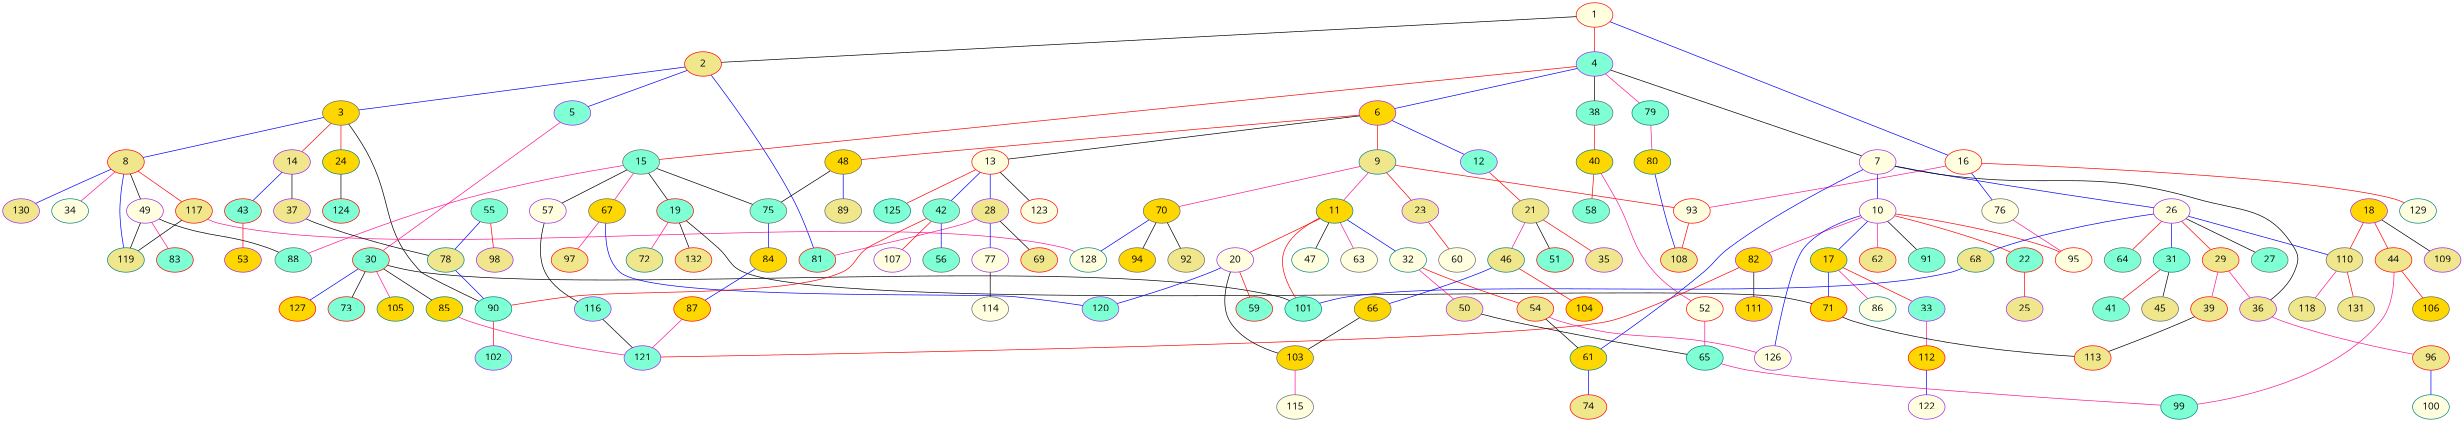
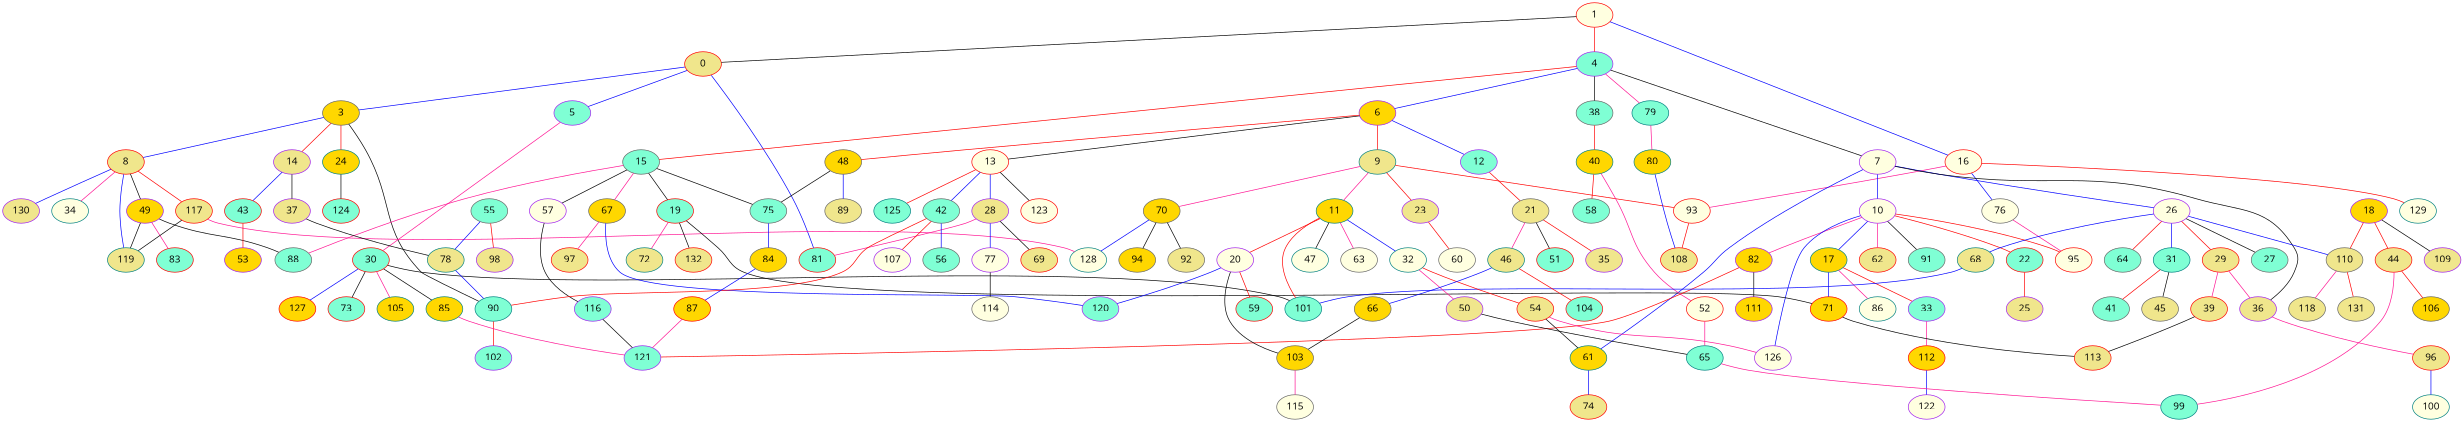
  graph {
    fontname="Open Sans"
    node [color=red fillcolor=khaki fontname="Open Sans" style=filled]
    edge [color=black fontname="Open Sans"]
    1 [fillcolor=lightyellow]
-   2
+   2 [label=0]
    4 [color=purple fillcolor=aquamarine]
    16 [fillcolor=lightyellow]
    3 [color=gray40 fillcolor=gold]
    5 [color=purple fillcolor=aquamarine]
    81 [fillcolor=aquamarine]
    6 [color=purple fillcolor=gold]
    7 [color=purple fillcolor=lightyellow]
    15 [color=gray40 fillcolor=aquamarine]
    38 [color=gray40 fillcolor=aquamarine]
    79 [color=teal fillcolor=aquamarine]
    93 [fillcolor=lightyellow]
    76 [color=gray40 fillcolor=lightyellow]
    129 [color=teal fillcolor=lightyellow]
    8
    14 [color=purple]
    24 [color=teal fillcolor=gold]
    90 [color=teal fillcolor=aquamarine]
    30 [fillcolor=aquamarine]
    18 [color=purple fillcolor=gold]
    44
    109 [color=purple]
    110 [color=gray40]
    34 [color=teal fillcolor=lightyellow]
-   49 [color=purple fillcolor=lightyellow]
+   49 [color=purple fillcolor=gold]
    117
    119 [color=teal]
    130 [color=purple]
    37 [color=purple]
    43 [fillcolor=aquamarine]
    124 [fillcolor=aquamarine]
    102 [color=purple fillcolor=aquamarine]
    9 [color=teal]
    12 [color=purple fillcolor=aquamarine]
    13 [fillcolor=lightyellow]
    48 [color=gray40 fillcolor=gold]
    10 [color=purple fillcolor=lightyellow]
    26 [color=purple fillcolor=lightyellow]
    36 [color=purple]
    61 [color=teal fillcolor=gold]
    19 [fillcolor=aquamarine]
    57 [color=purple fillcolor=lightyellow]
    67 [color=gray40 fillcolor=gold]
    75 [color=gray40 fillcolor=aquamarine]
    88 [color=gray40 fillcolor=aquamarine]
    40 [color=teal fillcolor=gold]
    80 [color=teal fillcolor=gold]
    101 [color=teal fillcolor=aquamarine]
    73 [fillcolor=aquamarine]
    85 [color=teal fillcolor=gold]
    105 [color=teal fillcolor=gold]
    127 [fillcolor=gold]
    11 [color=teal fillcolor=gold]
    23 [color=purple]
    70 [color=gray40 fillcolor=gold]
    21 [color=gray40]
    28 [color=purple]
    42 [color=gray40 fillcolor=aquamarine]
    123 [fillcolor=lightyellow]
    125 [color=teal fillcolor=aquamarine]
    89 [color=gray40]
    17 [color=teal fillcolor=gold]
    22 [fillcolor=aquamarine]
    62
    82 [color=purple fillcolor=gold]
    91 [color=gray40 fillcolor=aquamarine]
    95 [fillcolor=lightyellow]
    126 [color=purple fillcolor=lightyellow]
    27 [color=gray40 fillcolor=aquamarine]
    29
    31 [color=teal fillcolor=aquamarine]
    64 [color=gray40 fillcolor=aquamarine]
    68 [color=teal]
    96
    74
    83 [fillcolor=aquamarine]
    128 [color=teal fillcolor=lightyellow]
    20 [color=purple fillcolor=lightyellow]
    32 [color=teal fillcolor=lightyellow]
    47 [color=teal fillcolor=lightyellow]
    63 [color=gray40 fillcolor=lightyellow]
    60 [color=gray40 fillcolor=lightyellow]
    92 [color=gray40]
    94 [color=gray40 fillcolor=gold]
    108
    33 [color=purple fillcolor=aquamarine]
    71 [fillcolor=gold]
    86 [color=teal fillcolor=lightyellow]
    25 [color=purple]
    111 [color=purple fillcolor=gold]
    121 [color=purple fillcolor=aquamarine]
    59 [fillcolor=aquamarine]
    103 [color=gray40 fillcolor=gold]
    120 [color=purple fillcolor=aquamarine]
    50 [color=purple]
    54
    35 [color=purple]
    46 [color=teal]
    51 [fillcolor=aquamarine]
    69
    77 [color=purple fillcolor=lightyellow]
    56 [color=gray40 fillcolor=aquamarine]
    107 [color=purple fillcolor=lightyellow]
    78 [color=teal]
    53 [color=purple fillcolor=gold]
    72 [color=teal]
    132
    116 [color=purple fillcolor=aquamarine]
    97
    84 [color=gray40 fillcolor=gold]
    112 [fillcolor=gold]
    113
    99 [color=teal fillcolor=aquamarine]
    106 [color=gray40 fillcolor=gold]
    118 [color=gray40]
    131 [color=gray40]
    115 [color=gray40 fillcolor=lightyellow]
    66 [color=gray40 fillcolor=gold]
-   104 [fillcolor=gold]
+   104 [fillcolor=aquamarine]
    55 [color=gray40 fillcolor=aquamarine]
    98 [color=purple]
    39
    41 [color=gray40 fillcolor=aquamarine]
    45 [color=gray40]
    114 [color=gray40 fillcolor=lightyellow]
    65 [color=teal fillcolor=aquamarine]
    122 [color=purple fillcolor=lightyellow]
    100 [color=teal fillcolor=lightyellow]
    52 [fillcolor=lightyellow]
    58 [color=gray40 fillcolor=aquamarine]
    87 [fillcolor=gold]
    1 -- 2
    1 -- 4 [color=red]
    1 -- 16 [color=blue]
    2 -- 3 [color=blue]
    2 -- 5 [color=blue]
    2 -- 81 [color=blue]
    4 -- 6 [color=blue]
    4 -- 7
    4 -- 15 [color=red]
    4 -- 38
    4 -- 79 [color=deeppink]
    16 -- 93 [color=deeppink]
    16 -- 76 [color=blue]
    16 -- 129 [color=red]
    3 -- 8 [color=blue]
    3 -- 14 [color=red]
    3 -- 24 [color=red]
    3 -- 90
    5 -- 30 [color=deeppink]
    6 -- 9 [color=red]
    6 -- 12 [color=blue]
    6 -- 13
    6 -- 48 [color=red]
    7 -- 10 [color=blue]
    7 -- 26 [color=blue]
    7 -- 36
    7 -- 61 [color=blue]
    15 -- 19
    15 -- 57
    15 -- 67 [color=deeppink]
    15 -- 75
    15 -- 88 [color=deeppink]
    38 -- 40 [color=red]
    79 -- 80 [color=deeppink]
    93 -- 108 [color=red]
    76 -- 95 [color=deeppink]
    8 -- 34 [color=deeppink]
    8 -- 49
    8 -- 117 [color=red]
    8 -- 119 [color=blue]
    8 -- 130 [color=blue]
    14 -- 37
    14 -- 43 [color=blue]
    24 -- 124
    90 -- 102 [color=red]
    30 -- 101
    30 -- 73
    30 -- 85
    30 -- 105 [color=deeppink]
    30 -- 127 [color=blue]
    18 -- 44 [color=red]
    18 -- 109
    18 -- 110 [color=red]
    44 -- 99 [color=deeppink]
    44 -- 106 [color=red]
    110 -- 118 [color=deeppink]
    110 -- 131 [color=red]
    49 -- 119
    49 -- 88
    49 -- 83 [color=deeppink]
    117 -- 119
    117 -- 128 [color=deeppink]
    37 -- 78
    43 -- 53 [color=red]
    9 -- 93 [color=red]
    9 -- 11 [color=deeppink]
    9 -- 23 [color=red]
    9 -- 70 [color=deeppink]
    12 -- 21 [color=red]
    13 -- 28 [color=blue]
    13 -- 42 [color=blue]
    13 -- 123
    13 -- 125 [color=red]
    48 -- 75
    48 -- 89 [color=blue]
    10 -- 17 [color=blue]
    10 -- 22 [color=red]
    10 -- 62 [color=deeppink]
    10 -- 82 [color=deeppink]
    10 -- 91
    10 -- 95 [color=red]
    10 -- 126 [color=blue]
    26 -- 110 [color=blue]
    26 -- 27
    26 -- 29 [color=red]
    26 -- 31 [color=blue]
    26 -- 64 [color=red]
    26 -- 68 [color=blue]
    36 -- 96 [color=deeppink]
    61 -- 74 [color=blue]
    19 -- 71
    19 -- 72 [color=deeppink]
    19 -- 132
    57 -- 116
    67 -- 120 [color=blue]
    67 -- 97 [color=deeppink]
    75 -- 84 [color=blue]
    40 -- 52 [color=deeppink]
    40 -- 58 [color=red]
    80 -- 108 [color=blue]
    85 -- 121 [color=deeppink]
    11 -- 101 [color=red]
    11 -- 20 [color=red]
    11 -- 32 [color=blue]
    11 -- 47
    11 -- 63 [color=deeppink]
    23 -- 60 [color=red]
    70 -- 128 [color=blue]
    70 -- 92
    70 -- 94
    21 -- 35 [color=red]
    21 -- 46 [color=deeppink]
    21 -- 51
    28 -- 81 [color=deeppink]
    28 -- 69
    28 -- 77 [color=blue]
    42 -- 90 [color=red]
    42 -- 56 [color=blue]
    42 -- 107 [color=red]
    17 -- 33 [color=red]
    17 -- 71 [color=blue]
    17 -- 86 [color=deeppink]
    22 -- 25 [color=red]
    82 -- 111
    82 -- 121 [color=red]
    29 -- 36 [color=deeppink]
    29 -- 39 [color=deeppink]
    31 -- 41 [color=red]
    31 -- 45
    68 -- 101 [color=blue]
    96 -- 100 [color=blue]
    20 -- 59 [color=red]
    20 -- 103
    20 -- 120 [color=blue]
    32 -- 50 [color=deeppink]
    32 -- 54 [color=red]
    33 -- 112 [color=deeppink]
    71 -- 113
    103 -- 115 [color=deeppink]
    50 -- 65
    54 -- 61
    54 -- 126 [color=deeppink]
    46 -- 66 [color=blue]
    46 -- 104 [color=red]
    77 -- 114
    78 -- 90 [color=blue]
    116 -- 121
    84 -- 87 [color=blue]
    112 -- 122 [color=blue]
    66 -- 103
    55 -- 78 [color=blue]
    55 -- 98 [color=red]
    39 -- 113
    65 -- 99 [color=deeppink]
    52 -- 65 [color=deeppink]
    87 -- 121 [color=deeppink]
  }
